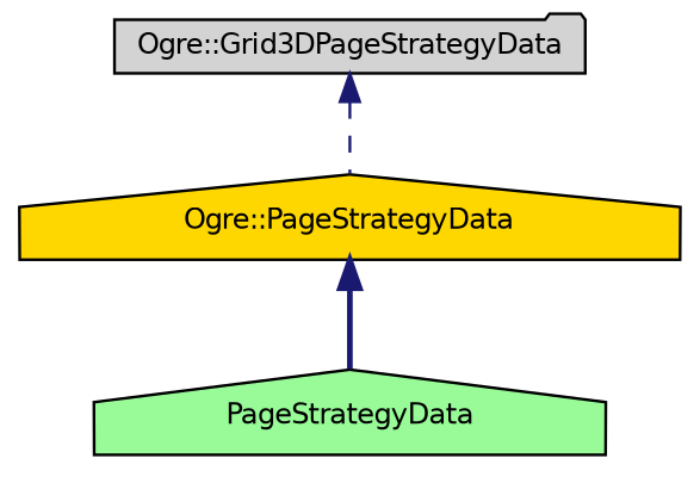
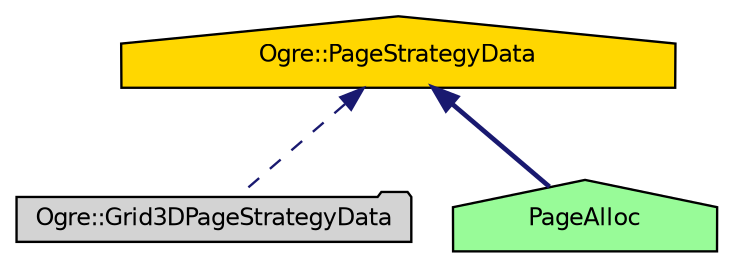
  digraph {
    node [color=black fontname=Helvetica fontsize=10 shape=house style=filled]
    edge [color=midnightblue dir=back fontname=Helvetica fontsize=10 labelfontname=Helvetica labelfontsize=10]
    n1 [fillcolor=lightgrey fontcolor=black height=0.2 label="Ogre::Grid3DPageStrategyData" shape=folder width=0.4]
    n2 [fillcolor=gold height=0.2 label="Ogre::PageStrategyData" width=0.4]
-   n3 [fillcolor=palegreen height=0.2 label=PageStrategyData width=0.4]
-   n1 -> n2 [style=dashed]
+   n3 [fillcolor=palegreen height=0.2 label=PageAlloc width=0.4]
+   n2 -> n1 [style=dashed]
    n2 -> n3 [style=bold]
  }
